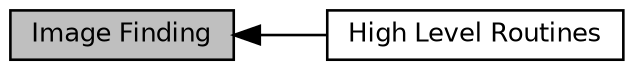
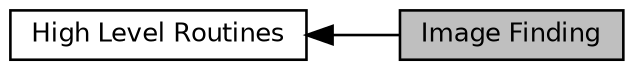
  digraph {
    rankdir=LR
    node [color=black fontname=Helvetica fontsize=10 shape=box style=filled]
    n1 [fillcolor=grey75 fontcolor=black height=0.2 label="Image Finding" width=0.4]
    n2 [fillcolor=white height=0.2 label="High Level Routines" width=0.4]
-   n1 -> n2 [dir=back fontname=Helvetica fontsize=10 labelfontname=Helvetica labelfontsize=10 shape=plaintext style=solid]
+   n2 -> n1 [dir=back fontname=Helvetica fontsize=10 labelfontname=Helvetica labelfontsize=10 shape=plaintext style=solid]
  }
